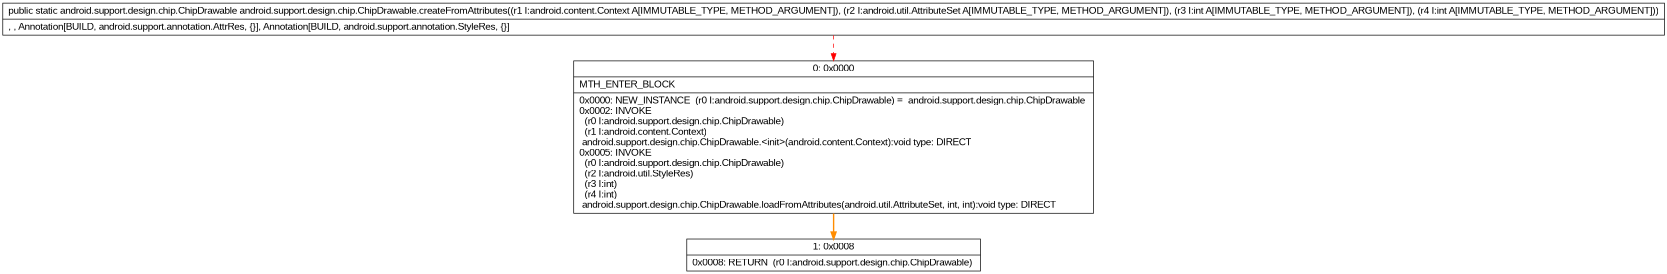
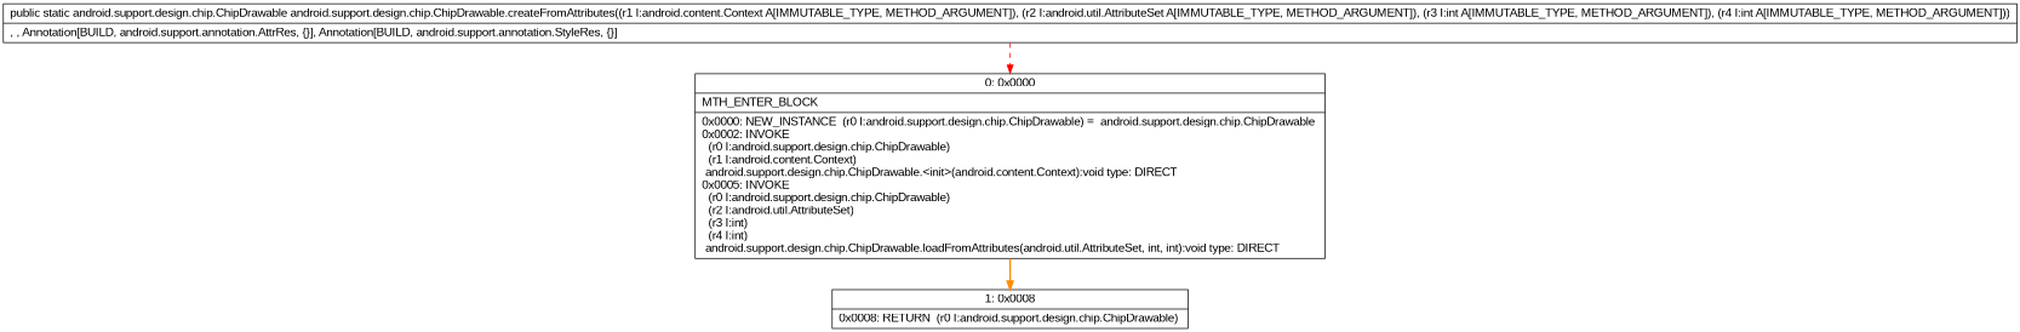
  digraph {
    fontname="Liberation Sans"
    node [shape=record fontname="Liberation Sans"]
    edge [fontname="Liberation Sans"]
-   n1 [label="{0\:\ 0x0000|MTH_ENTER_BLOCK\l|0x0000: NEW_INSTANCE  (r0 I:android.support.design.chip.ChipDrawable) =  android.support.design.chip.ChipDrawable \l0x0002: INVOKE  \l  (r0 I:android.support.design.chip.ChipDrawable)\l  (r1 I:android.content.Context)\l android.support.design.chip.ChipDrawable.\<init\>(android.content.Context):void type: DIRECT \l0x0005: INVOKE  \l  (r0 I:android.support.design.chip.ChipDrawable)\l  (r2 I:android.util.StyleRes)\l  (r3 I:int)\l  (r4 I:int)\l android.support.design.chip.ChipDrawable.loadFromAttributes(android.util.AttributeSet, int, int):void type: DIRECT \l}"]
+   n1 [label="{0\:\ 0x0000|MTH_ENTER_BLOCK\l|0x0000: NEW_INSTANCE  (r0 I:android.support.design.chip.ChipDrawable) =  android.support.design.chip.ChipDrawable \l0x0002: INVOKE  \l  (r0 I:android.support.design.chip.ChipDrawable)\l  (r1 I:android.content.Context)\l android.support.design.chip.ChipDrawable.\<init\>(android.content.Context):void type: DIRECT \l0x0005: INVOKE  \l  (r0 I:android.support.design.chip.ChipDrawable)\l  (r2 I:android.util.AttributeSet)\l  (r3 I:int)\l  (r4 I:int)\l android.support.design.chip.ChipDrawable.loadFromAttributes(android.util.AttributeSet, int, int):void type: DIRECT \l}"]
    n2 [label="{1\:\ 0x0008|0x0008: RETURN  (r0 I:android.support.design.chip.ChipDrawable) \l}"]
    n3 [label="{public static android.support.design.chip.ChipDrawable android.support.design.chip.ChipDrawable.createFromAttributes((r1 I:android.content.Context A[IMMUTABLE_TYPE, METHOD_ARGUMENT]), (r2 I:android.util.AttributeSet A[IMMUTABLE_TYPE, METHOD_ARGUMENT]), (r3 I:int A[IMMUTABLE_TYPE, METHOD_ARGUMENT]), (r4 I:int A[IMMUTABLE_TYPE, METHOD_ARGUMENT]))  | , , Annotation[BUILD, android.support.annotation.AttrRes, \{\}], Annotation[BUILD, android.support.annotation.StyleRes, \{\}]\l}"]
    n1 -> n2 [color=darkorange style=bold]
    n3 -> n1 [color=red style=dashed]
  }
